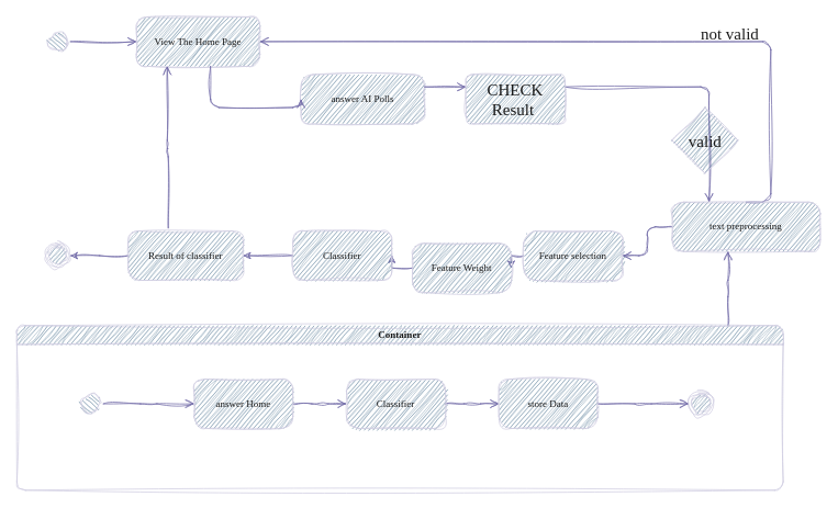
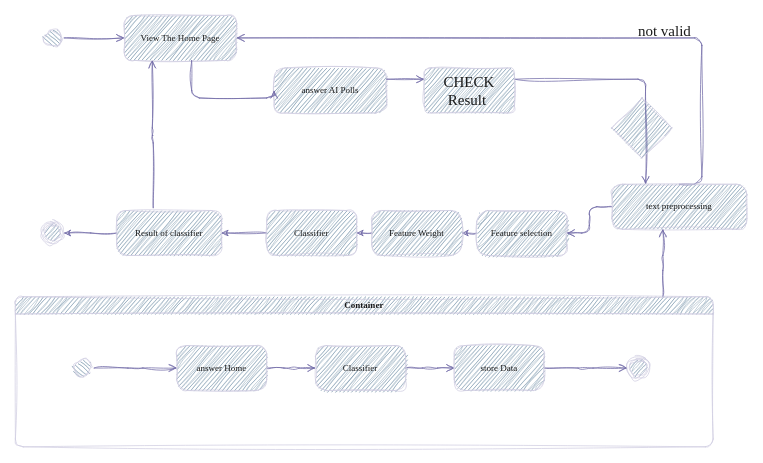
  <mxCell id="0" />
  <mxCell id="1" parent="0" />
  <mxCell id="2" value="" style="ellipse;html=1;shape=startState;rounded=1;shadow=0;comic=0;labelBackgroundColor=none;fontFamily=Verdana;fontSize=12;align=center;direction=south;sketch=1;curveFitting=1;jiggle=2;fillColor=#5D7F99;strokeColor=#D0CEE2;fontColor=#1A1A1A;" vertex="1" parent="1"><mxGeometry x="55" y="35" width="30" height="30" as="geometry" /></mxCell>
  <mxCell id="3" style="edgeStyle=orthogonalEdgeStyle;rounded=0;hachureGap=4;orthogonalLoop=1;jettySize=auto;html=1;fontFamily=Architects Daughter;fontSource=https%3A%2F%2Ffonts.googleapis.com%2Fcss%3Ffamily%3DArchitects%2BDaughter;fontSize=16;labelBackgroundColor=none;fontColor=default;sketch=1;curveFitting=1;jiggle=2;strokeColor=#736CA8;" edge="1" parent="1" source="4"><mxGeometry relative="1" as="geometry"><mxPoint x="85" y="310" as="targetPoint" /></mxGeometry></mxCell>
  <mxCell id="4" value="Result of classifier" style="rounded=1;whiteSpace=wrap;html=1;arcSize=24;shadow=0;comic=0;labelBackgroundColor=none;fontFamily=Verdana;fontSize=12;align=center;sketch=1;curveFitting=1;jiggle=2;fillColor=#5D7F99;strokeColor=#D0CEE2;fontColor=#1A1A1A;" vertex="1" parent="1"><mxGeometry x="155" y="280" width="140" height="60" as="geometry" /></mxCell>
  <mxCell id="5" value="View The Home Page" style="rounded=1;whiteSpace=wrap;html=1;arcSize=24;shadow=0;comic=0;labelBackgroundColor=none;fontFamily=Verdana;fontSize=12;align=center;sketch=1;curveFitting=1;jiggle=2;fillColor=#5D7F99;strokeColor=#D0CEE2;fontColor=#1A1A1A;" vertex="1" parent="1"><mxGeometry x="165" y="20" width="150" height="60" as="geometry" /></mxCell>
  <mxCell id="6" style="edgeStyle=orthogonalEdgeStyle;html=1;exitX=1;exitY=0.25;entryX=0.25;entryY=0;labelBackgroundColor=none;endArrow=open;endSize=8;fontFamily=Verdana;fontSize=12;align=left;fontColor=default;sketch=1;curveFitting=1;jiggle=2;strokeColor=#736CA8;" edge="1" parent="1" source="28" target="10"><mxGeometry relative="1" as="geometry" /></mxCell>
  <mxCell id="7" value="answer AI Polls" style="rounded=1;whiteSpace=wrap;html=1;arcSize=24;shadow=0;comic=0;labelBackgroundColor=none;fontFamily=Verdana;fontSize=12;align=center;sketch=1;curveFitting=1;jiggle=2;fillColor=#5D7F99;strokeColor=#D0CEE2;fontColor=#1A1A1A;" vertex="1" parent="1"><mxGeometry x="365" y="90" width="150" height="60" as="geometry" /></mxCell>
  <mxCell id="8" style="edgeStyle=orthogonalEdgeStyle;html=1;exitX=0.5;exitY=0;entryX=1;entryY=0.5;labelBackgroundColor=none;endArrow=open;endSize=8;fontFamily=Verdana;fontSize=12;align=left;exitDx=0;exitDy=0;fontColor=default;sketch=1;curveFitting=1;jiggle=2;strokeColor=#736CA8;" edge="1" parent="1" source="10" target="5"><mxGeometry relative="1" as="geometry"><Array as="points"><mxPoint x="935" y="50" /></Array></mxGeometry></mxCell>
  <mxCell id="9" style="edgeStyle=elbowEdgeStyle;html=1;exitX=0;exitY=0.5;entryX=1;entryY=0.5;labelBackgroundColor=none;endArrow=open;endSize=8;fontFamily=Verdana;fontSize=12;align=left;entryDx=0;entryDy=0;exitDx=0;exitDy=0;fontColor=default;sketch=1;curveFitting=1;jiggle=2;strokeColor=#736CA8;" edge="1" parent="1" source="10" target="12"><mxGeometry relative="1" as="geometry"><Array as="points"><mxPoint x="785" y="300" /></Array></mxGeometry></mxCell>
  <mxCell id="10" value="text preprocessing" style="rounded=1;whiteSpace=wrap;html=1;arcSize=24;shadow=0;comic=0;labelBackgroundColor=none;fontFamily=Verdana;fontSize=12;align=center;sketch=1;curveFitting=1;jiggle=2;fillColor=#5D7F99;strokeColor=#D0CEE2;fontColor=#1A1A1A;" vertex="1" parent="1"><mxGeometry x="815" y="245" width="180" height="60" as="geometry" /></mxCell>
  <mxCell id="11" style="edgeStyle=orthogonalEdgeStyle;rounded=0;hachureGap=4;orthogonalLoop=1;jettySize=auto;html=1;exitX=0;exitY=0.5;exitDx=0;exitDy=0;entryX=1;entryY=0.5;entryDx=0;entryDy=0;fontFamily=Architects Daughter;fontSource=https%3A%2F%2Ffonts.googleapis.com%2Fcss%3Ffamily%3DArchitects%2BDaughter;fontSize=16;labelBackgroundColor=none;fontColor=default;sketch=1;curveFitting=1;jiggle=2;strokeColor=#736CA8;" edge="1" parent="1" source="12" target="33"><mxGeometry relative="1" as="geometry" /></mxCell>
  <mxCell id="12" value="Feature selection" style="rounded=1;whiteSpace=wrap;html=1;arcSize=24;shadow=0;comic=0;labelBackgroundColor=none;fontFamily=Verdana;fontSize=12;align=center;sketch=1;curveFitting=1;jiggle=2;fillColor=#5D7F99;strokeColor=#D0CEE2;fontColor=#1A1A1A;" vertex="1" parent="1"><mxGeometry x="635" y="280" width="120" height="60" as="geometry" /></mxCell>
  <mxCell id="13" style="edgeStyle=elbowEdgeStyle;html=1;labelBackgroundColor=none;endArrow=open;endSize=8;fontFamily=Verdana;fontSize=12;align=left;fontColor=default;sketch=1;curveFitting=1;jiggle=2;strokeColor=#736CA8;" edge="1" parent="1" source="14" target="10"><mxGeometry relative="1" as="geometry" /></mxCell>
  <mxCell id="14" value="Container" style="swimlane;whiteSpace=wrap;html=1;rounded=1;shadow=0;comic=0;labelBackgroundColor=none;strokeWidth=1;fontFamily=Verdana;fontSize=12;align=center;sketch=1;curveFitting=1;jiggle=2;fillColor=#5D7F99;strokeColor=#D0CEE2;fontColor=#1A1A1A;" vertex="1" parent="1"><mxGeometry x="20" y="395" width="930" height="200" as="geometry" /></mxCell>
  <mxCell id="15" style="edgeStyle=elbowEdgeStyle;html=1;labelBackgroundColor=none;endArrow=open;endSize=8;fontFamily=Verdana;fontSize=12;align=left;fontColor=default;sketch=1;curveFitting=1;jiggle=2;strokeColor=#736CA8;" edge="1" parent="14" source="16" target="21"><mxGeometry relative="1" as="geometry" /></mxCell>
  <mxCell id="16" value="answer Home" style="rounded=1;whiteSpace=wrap;html=1;arcSize=24;shadow=0;comic=0;labelBackgroundColor=none;fontFamily=Verdana;fontSize=12;align=center;sketch=1;curveFitting=1;jiggle=2;fillColor=#5D7F99;strokeColor=#D0CEE2;fontColor=#1A1A1A;" vertex="1" parent="14"><mxGeometry x="215" y="65" width="120" height="60" as="geometry" /></mxCell>
  <mxCell id="17" value="" style="ellipse;html=1;shape=endState;rounded=1;shadow=0;comic=0;labelBackgroundColor=none;fontFamily=Verdana;fontSize=12;align=center;sketch=1;curveFitting=1;jiggle=2;fillColor=#5D7F99;strokeColor=#D0CEE2;fontColor=#1A1A1A;" vertex="1" parent="14"><mxGeometry x="815" y="80" width="30" height="30" as="geometry" /></mxCell>
  <mxCell id="18" style="edgeStyle=elbowEdgeStyle;html=1;labelBackgroundColor=none;endArrow=open;endSize=8;fontFamily=Verdana;fontSize=12;align=left;fontColor=default;sketch=1;curveFitting=1;jiggle=2;strokeColor=#736CA8;" edge="1" parent="14" source="19" target="16"><mxGeometry relative="1" as="geometry" /></mxCell>
  <mxCell id="19" value="" style="ellipse;html=1;shape=startState;rounded=1;shadow=0;comic=0;labelBackgroundColor=none;fontFamily=Verdana;fontSize=12;align=center;direction=south;sketch=1;curveFitting=1;jiggle=2;fillColor=#5D7F99;strokeColor=#D0CEE2;fontColor=#1A1A1A;" vertex="1" parent="14"><mxGeometry x="75" y="80" width="30" height="30" as="geometry" /></mxCell>
  <mxCell id="20" style="edgeStyle=elbowEdgeStyle;html=1;labelBackgroundColor=none;endArrow=open;endSize=8;fontFamily=Verdana;fontSize=12;align=left;fontColor=default;sketch=1;curveFitting=1;jiggle=2;strokeColor=#736CA8;" edge="1" parent="14" source="21" target="23"><mxGeometry relative="1" as="geometry" /></mxCell>
  <mxCell id="21" value="Classifier" style="rounded=1;whiteSpace=wrap;html=1;arcSize=24;shadow=0;comic=0;labelBackgroundColor=none;fontFamily=Verdana;fontSize=12;align=center;sketch=1;curveFitting=1;jiggle=2;fillColor=#5D7F99;strokeColor=#D0CEE2;fontColor=#1A1A1A;" vertex="1" parent="14"><mxGeometry x="400" y="65" width="120" height="60" as="geometry" /></mxCell>
  <mxCell id="22" style="edgeStyle=elbowEdgeStyle;html=1;labelBackgroundColor=none;endArrow=open;endSize=8;fontFamily=Verdana;fontSize=12;align=left;fontColor=default;sketch=1;curveFitting=1;jiggle=2;strokeColor=#736CA8;" edge="1" parent="14" source="23" target="17"><mxGeometry relative="1" as="geometry" /></mxCell>
  <mxCell id="23" value="store Data" style="rounded=1;whiteSpace=wrap;html=1;arcSize=24;shadow=0;comic=0;labelBackgroundColor=none;fontFamily=Verdana;fontSize=12;align=center;sketch=1;curveFitting=1;jiggle=2;fillColor=#5D7F99;strokeColor=#D0CEE2;fontColor=#1A1A1A;" vertex="1" parent="14"><mxGeometry x="585" y="65" width="120" height="60" as="geometry" /></mxCell>
  <mxCell id="24" style="edgeStyle=orthogonalEdgeStyle;html=1;labelBackgroundColor=none;endArrow=open;endSize=8;fontFamily=Verdana;fontSize=12;align=left;fontColor=default;sketch=1;curveFitting=1;jiggle=2;strokeColor=#736CA8;" edge="1" parent="1" source="2" target="5"><mxGeometry relative="1" as="geometry" /></mxCell>
  <mxCell id="25" style="edgeStyle=orthogonalEdgeStyle;html=1;labelBackgroundColor=none;endArrow=open;endSize=8;fontFamily=Verdana;fontSize=12;align=left;entryX=0;entryY=0.5;fontColor=default;sketch=1;curveFitting=1;jiggle=2;strokeColor=#736CA8;" edge="1" parent="1" source="5" target="7"><mxGeometry relative="1" as="geometry"><Array as="points"><mxPoint x="255" y="130" /></Array></mxGeometry></mxCell>
  <mxCell id="26" style="edgeStyle=orthogonalEdgeStyle;html=1;exitX=0.348;exitY=-0.06;entryX=0.25;entryY=1;labelBackgroundColor=none;endArrow=open;endSize=8;fontFamily=Verdana;fontSize=12;align=left;exitDx=0;exitDy=0;exitPerimeter=0;fontColor=default;sketch=1;curveFitting=1;jiggle=2;strokeColor=#736CA8;" edge="1" parent="1" source="4" target="5"><mxGeometry relative="1" as="geometry" /></mxCell>
  <mxCell id="27" value="" style="edgeStyle=orthogonalEdgeStyle;html=1;exitX=1;exitY=0.25;entryX=0;entryY=0.25;labelBackgroundColor=none;endArrow=open;endSize=8;fontFamily=Verdana;fontSize=12;align=left;entryDx=0;entryDy=0;fontColor=default;sketch=1;curveFitting=1;jiggle=2;strokeColor=#736CA8;" edge="1" parent="1" source="7" target="28"><mxGeometry relative="1" as="geometry"><mxPoint x="515" y="115" as="sourcePoint" /><mxPoint x="745" y="210" as="targetPoint" /></mxGeometry></mxCell>
  <mxCell id="28" value="CHECK Result&amp;nbsp;" style="rounded=1;whiteSpace=wrap;html=1;hachureGap=4;fontFamily=Architects Daughter;fontSource=https%3A%2F%2Ffonts.googleapis.com%2Fcss%3Ffamily%3DArchitects%2BDaughter;fontSize=20;labelBackgroundColor=none;sketch=1;curveFitting=1;jiggle=2;fillColor=#5D7F99;strokeColor=#D0CEE2;fontColor=#1A1A1A;" vertex="1" parent="1"><mxGeometry x="565" y="90" width="120" height="60" as="geometry" /></mxCell>
  <mxCell id="29" value="" style="rhombus;whiteSpace=wrap;html=1;hachureGap=4;fontFamily=Architects Daughter;fontSource=https%3A%2F%2Ffonts.googleapis.com%2Fcss%3Ffamily%3DArchitects%2BDaughter;fontSize=20;labelBackgroundColor=none;sketch=1;curveFitting=1;jiggle=2;fillColor=#5D7F99;strokeColor=#D0CEE2;fontColor=#1A1A1A;" vertex="1" parent="1"><mxGeometry x="815" y="130" width="80" height="80" as="geometry" /></mxCell>
  <mxCell id="30" value="not valid" style="text;html=1;align=center;verticalAlign=middle;resizable=0;points=[];autosize=1;strokeColor=none;fillColor=none;fontSize=20;fontFamily=Architects Daughter;labelBackgroundColor=none;sketch=1;curveFitting=1;jiggle=2;fontColor=#1A1A1A;" vertex="1" parent="1"><mxGeometry x="835" y="20" width="100" height="40" as="geometry" /></mxCell>
- <mxCell id="31" value="valid" style="text;html=1;align=center;verticalAlign=middle;resizable=0;points=[];autosize=1;strokeColor=none;fillColor=none;fontSize=20;fontFamily=Architects Daughter;labelBackgroundColor=none;sketch=1;curveFitting=1;jiggle=2;fontColor=#1A1A1A;" vertex="1" parent="1"><mxGeometry x="825" y="150" width="60" height="40" as="geometry" /></mxCell>
  <mxCell id="32" style="edgeStyle=orthogonalEdgeStyle;rounded=0;hachureGap=4;orthogonalLoop=1;jettySize=auto;html=1;exitX=0;exitY=0.5;exitDx=0;exitDy=0;entryX=1;entryY=0.5;entryDx=0;entryDy=0;fontFamily=Architects Daughter;fontSource=https%3A%2F%2Ffonts.googleapis.com%2Fcss%3Ffamily%3DArchitects%2BDaughter;fontSize=16;labelBackgroundColor=none;fontColor=default;sketch=1;curveFitting=1;jiggle=2;strokeColor=#736CA8;" edge="1" parent="1" source="33" target="35"><mxGeometry relative="1" as="geometry" /></mxCell>
- <mxCell id="33" value="Feature Weight" style="rounded=1;whiteSpace=wrap;html=1;arcSize=24;shadow=0;comic=0;labelBackgroundColor=none;fontFamily=Verdana;fontSize=12;align=center;sketch=1;curveFitting=1;jiggle=2;fillColor=#5D7F99;strokeColor=#D0CEE2;fontColor=#1A1A1A;" vertex="1" parent="1"><mxGeometry x="500" y="295" width="120" height="60" as="geometry" /></mxCell>
+ <mxCell id="33" value="Feature Weight" style="rounded=1;whiteSpace=wrap;html=1;arcSize=24;shadow=0;comic=0;labelBackgroundColor=none;fontFamily=Verdana;fontSize=12;align=center;sketch=1;curveFitting=1;jiggle=2;fillColor=#5D7F99;strokeColor=#D0CEE2;fontColor=#1A1A1A;" vertex="1" parent="1"><mxGeometry x="495" y="280" width="120" height="60" as="geometry" /></mxCell>
  <mxCell id="34" style="edgeStyle=orthogonalEdgeStyle;rounded=0;hachureGap=4;orthogonalLoop=1;jettySize=auto;html=1;fontFamily=Architects Daughter;fontSource=https%3A%2F%2Ffonts.googleapis.com%2Fcss%3Ffamily%3DArchitects%2BDaughter;fontSize=16;labelBackgroundColor=none;fontColor=default;sketch=1;curveFitting=1;jiggle=2;strokeColor=#736CA8;" edge="1" parent="1" source="35" target="4"><mxGeometry relative="1" as="geometry" /></mxCell>
  <mxCell id="35" value="Classifier" style="rounded=1;whiteSpace=wrap;html=1;arcSize=24;shadow=0;comic=0;labelBackgroundColor=none;fontFamily=Verdana;fontSize=12;align=center;sketch=1;curveFitting=1;jiggle=2;fillColor=#5D7F99;strokeColor=#D0CEE2;fontColor=#1A1A1A;" vertex="1" parent="1"><mxGeometry x="355" y="280" width="120" height="60" as="geometry" /></mxCell>
  <mxCell id="36" value="" style="ellipse;html=1;shape=endState;rounded=1;shadow=0;comic=0;labelBackgroundColor=none;fontFamily=Verdana;fontSize=12;align=center;sketch=1;curveFitting=1;jiggle=2;fillColor=#5D7F99;strokeColor=#D0CEE2;fontColor=#1A1A1A;" vertex="1" parent="1"><mxGeometry x="55" y="295" width="30" height="30" as="geometry" /></mxCell>
